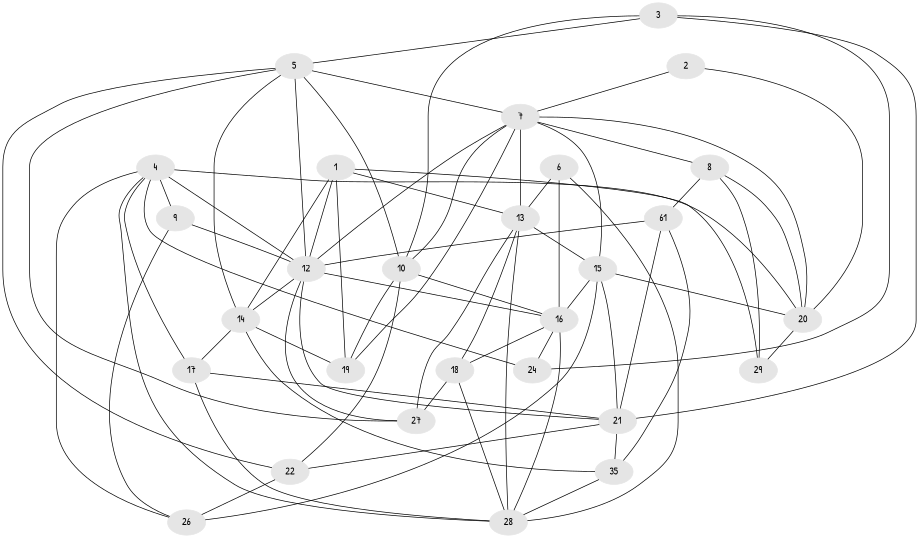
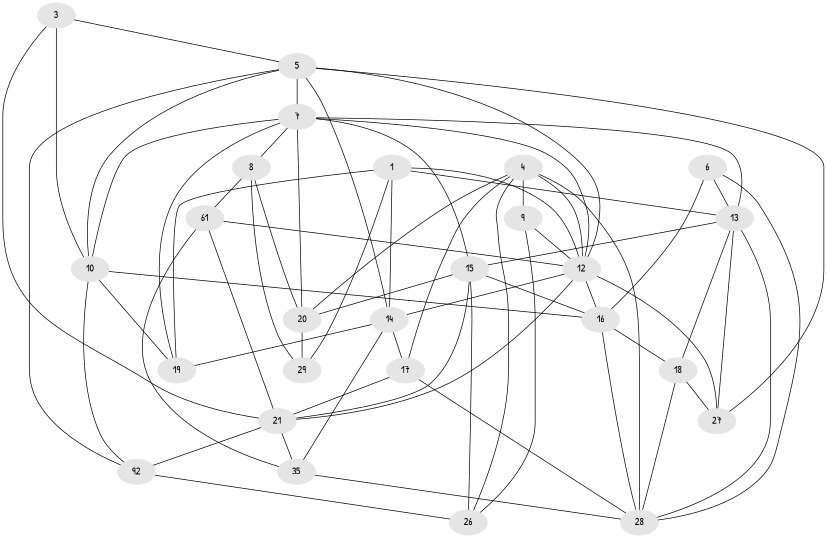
  graph {
    fontname="Patrick Hand"
    node [color=gray90 fontname="Patrick Hand" style=filled]
    edge [fontname="Patrick Hand" weight=1.0]
    1
    12
    13
    14
    19
    29
    21
    27
    16
    28
    15
    18
    17
    n14 [label=35]
-   2
    7
    20
    10
    8
    3
    5
-   24
-   22
+   22 [label=92]
    4
    9
    26
    6
    n28 [label=61]
    1 -- 12
    1 -- 13
    1 -- 14
    1 -- 19
    1 -- 29
    12 -- 14
    12 -- 21 [weight=2.0]
    12 -- 27 [weight=2.0]
    12 -- 16
    13 -- 27
    13 -- 28
    13 -- 15
    13 -- 18
    14 -- 19
    14 -- 17
    14 -- n14
    21 -- n14
    21 -- 22
    16 -- 28
    16 -- 18
-   16 -- 24 [weight=2.0]
    15 -- 21
    15 -- 16
    15 -- 20
    15 -- 26
    18 -- 27
    18 -- 28
    17 -- 21
    17 -- 28
    n14 -- 28
-   2 -- 7
-   2 -- 20
    7 -- 12
    7 -- 13
    7 -- 19
    7 -- 15
    7 -- 20
    7 -- 10
    7 -- 8
    20 -- 29
    10 -- 19
    10 -- 16
    10 -- 22
    8 -- 29
    8 -- 20
    8 -- n28
    3 -- 21
    3 -- 10
    3 -- 5
-   3 -- 24
    5 -- 12
    5 -- 14
    5 -- 27
    5 -- 7
    5 -- 10
    5 -- 22
    22 -- 26
    4 -- 12
    4 -- 28
    4 -- 17
    4 -- 20
-   4 -- 24
    4 -- 9 [weight=2.0]
    4 -- 26
    9 -- 12
    9 -- 26
    6 -- 13
    6 -- 16 [weight=2.0]
    6 -- 28
    n28 -- 12
    n28 -- 21 [weight=3.0]
    n28 -- n14
  }
